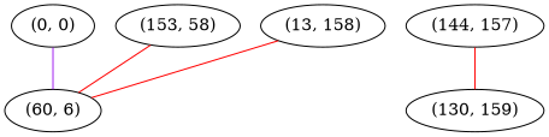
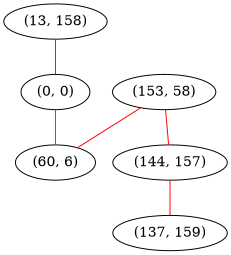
  graph {
    edge [color=red weight=1]
    n1 [label="(60, 6)"]
    "(0, 0)"
    "(153, 58)"
    n4 [label="(144, 157)"]
-   "(137, 159)" [label="(130, 159)"]
+   "(137, 159)"
    "(13, 158)"
    "(0, 0)" -- n1 [color=purple weight=4]
    "(153, 58)" -- n1
+   "(153, 58)" -- n4
    n4 -- "(137, 159)"
-   "(13, 158)" -- n1
+   "(13, 158)" -- "(0, 0)"
  }
